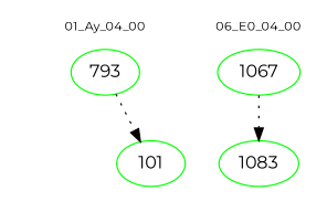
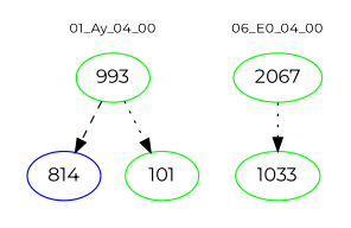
  digraph {
    fontname=Montserrat
    node [color=green fontname=Montserrat]
    edge [color=black fontname=Montserrat style=dotted]
-   n1 [label=793]
+   n1 [label=993]
+   n2 [color=blue label=814]
    n3 [label=101]
-   n4 [label=1067]
-   n5 [label=1083]
+   n4 [label=2067]
+   n5 [label=1033]
    subgraph cluster_1 {
      color=white
      fontsize=10
      label="01_Ay_04_00"
      n1
+     n2
      n3
    }
    subgraph cluster_2 {
      color=white
      fontsize=10
      label="06_E0_04_00"
      n4
      n5
    }
+   n1 -> n2 [style=dashed]
    n1 -> n3
    n4 -> n5
  }
